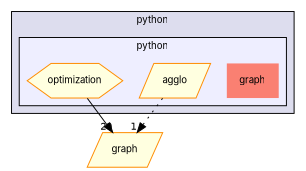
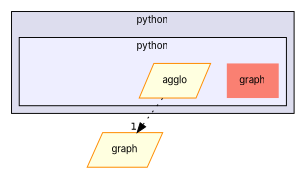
  digraph {
    compound=true
    fontname=Inter
    node [fontname=Inter fontsize=10 shape=parallelogram style=filled fillcolor=lightyellow color=darkorange]
    edge [labeldistance=1.5 labelfontname=Helvetica labelfontsize=10 fontname=Inter]
    n1 [label="graph" shape=plaintext fillcolor=salmon color=black]
    n2 [label=agglo]
-   n3 [label=optimization shape=hexagon]
    n4 [label="graph"]
    subgraph cluster_1 {
      bgcolor="#ddddee"
      fontsize=10
      label=python
      pencolor=black
      subgraph cluster_2 {
        bgcolor="#eeeeff"
        fontsize=10
        pencolor=black
        n1
        n2
-       n3
      }
    }
    n2 -> n4 [headlabel=1 style=dotted]
-   n3 -> n4 [headlabel=20 style=solid]
  }
